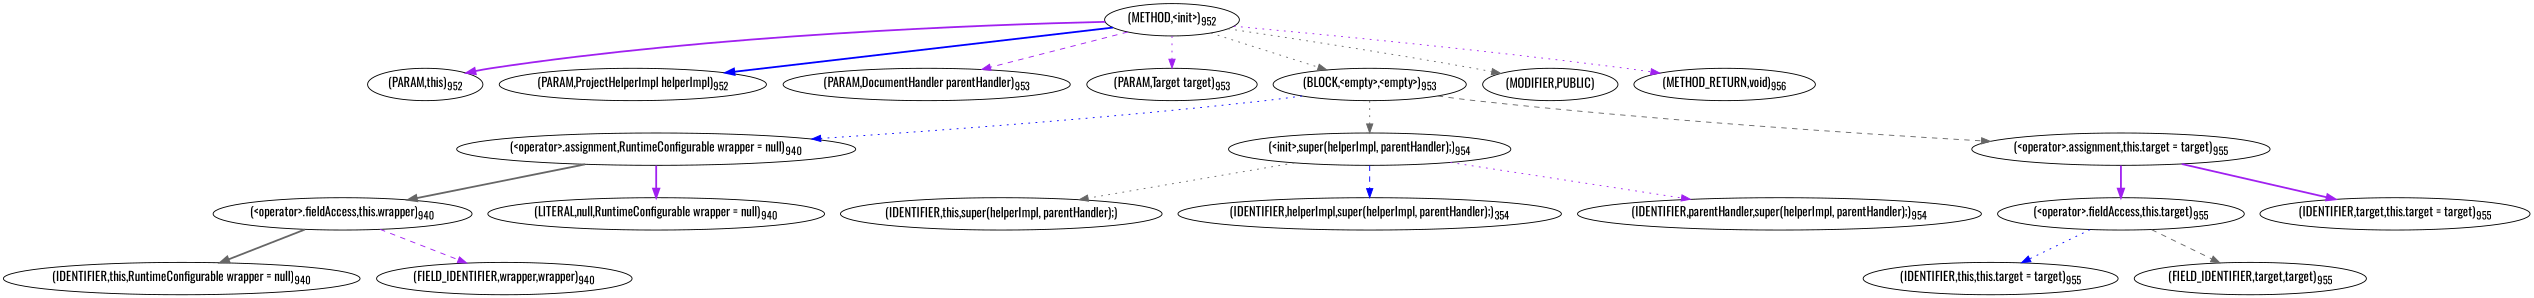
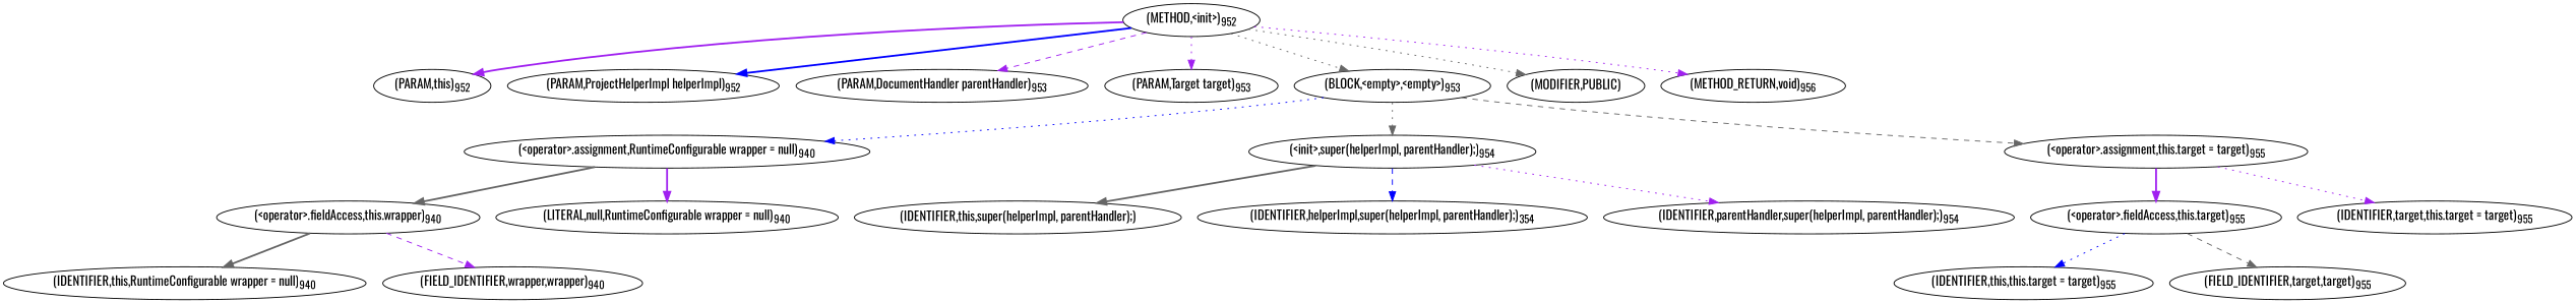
  digraph {
    fontname=Oswald
    node [fontname=Oswald]
    edge [color=purple fontname=Oswald style=dotted]
    n1 [label=<(METHOD,&lt;init&gt;)<SUB>952</SUB>>]
    n2 [label=<(PARAM,this)<SUB>952</SUB>>]
    n3 [label=<(PARAM,ProjectHelperImpl helperImpl)<SUB>952</SUB>>]
    n4 [label=<(PARAM,DocumentHandler parentHandler)<SUB>953</SUB>>]
    n5 [label=<(PARAM,Target target)<SUB>953</SUB>>]
    n6 [label=<(BLOCK,&lt;empty&gt;,&lt;empty&gt;)<SUB>953</SUB>>]
    n7 [label=<(MODIFIER,PUBLIC)>]
    n8 [label=<(METHOD_RETURN,void)<SUB>956</SUB>>]
    n9 [label=<(&lt;operator&gt;.assignment,RuntimeConfigurable wrapper = null)<SUB>940</SUB>>]
    n10 [label=<(&lt;init&gt;,super(helperImpl, parentHandler);)<SUB>954</SUB>>]
    n11 [label=<(&lt;operator&gt;.assignment,this.target = target)<SUB>955</SUB>>]
    n12 [label=<(&lt;operator&gt;.fieldAccess,this.wrapper)<SUB>940</SUB>>]
    n13 [label=<(LITERAL,null,RuntimeConfigurable wrapper = null)<SUB>940</SUB>>]
    n14 [label=<(IDENTIFIER,this,super(helperImpl, parentHandler);)>]
    n15 [label=<(IDENTIFIER,helperImpl,super(helperImpl, parentHandler);)<SUB>354</SUB>>]
    n16 [label=<(IDENTIFIER,parentHandler,super(helperImpl, parentHandler);)<SUB>954</SUB>>]
    n17 [label=<(&lt;operator&gt;.fieldAccess,this.target)<SUB>955</SUB>>]
    n18 [label=<(IDENTIFIER,target,this.target = target)<SUB>955</SUB>>]
    n19 [label=<(IDENTIFIER,this,RuntimeConfigurable wrapper = null)<SUB>940</SUB>>]
    n20 [label=<(FIELD_IDENTIFIER,wrapper,wrapper)<SUB>940</SUB>>]
    n21 [label=<(IDENTIFIER,this,this.target = target)<SUB>955</SUB>>]
    n22 [label=<(FIELD_IDENTIFIER,target,target)<SUB>955</SUB>>]
    n1 -> n2 [style=bold]
    n1 -> n3 [color=blue style=bold]
    n1 -> n4 [style=dashed]
    n1 -> n5
    n1 -> n6 [color=gray40]
    n1 -> n7 [color=gray40]
    n1 -> n8
    n6 -> n9 [color=blue]
    n6 -> n10 [color=gray40]
    n6 -> n11 [color=gray40 style=dashed]
    n9 -> n12 [color=gray40 style=bold]
    n9 -> n13 [style=bold]
-   n10 -> n14 [color=gray40]
+   n10 -> n14 [color=gray40 style=bold]
    n10 -> n15 [color=blue style=dashed]
    n10 -> n16
    n11 -> n17 [style=bold]
-   n11 -> n18 [style=bold]
+   n11 -> n18
    n12 -> n19 [color=gray40 style=bold]
    n12 -> n20 [style=dashed]
    n17 -> n21 [color=blue]
    n17 -> n22 [color=gray40 style=dashed]
  }
